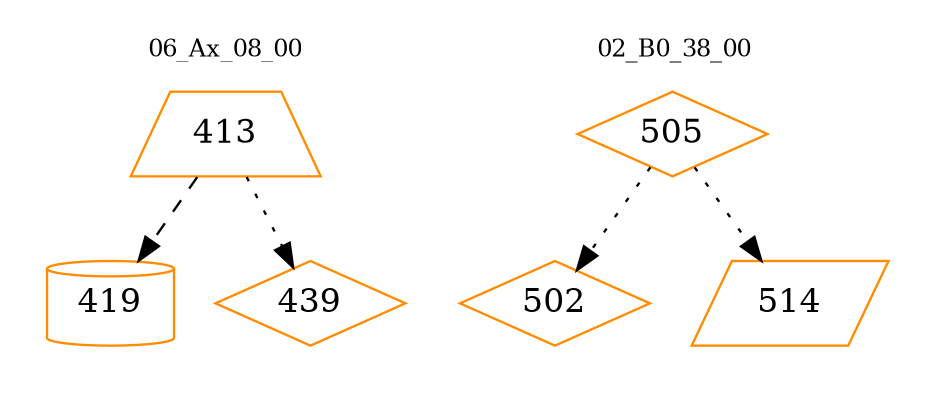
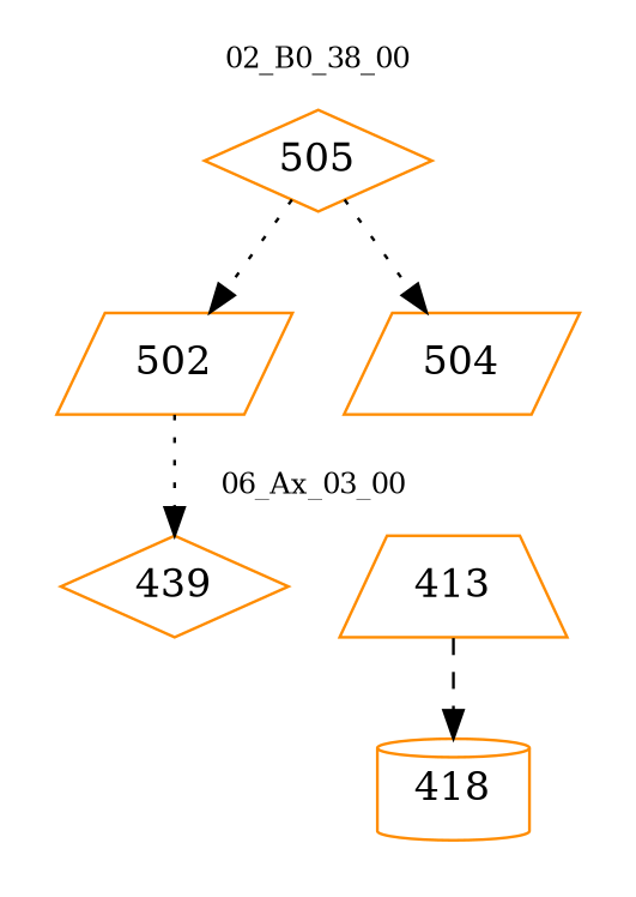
  digraph {
    node [color=darkorange shape=diamond]
    edge [color=black style=dotted]
    n1 [label=413 shape=trapezium]
-   n2 [label=419 shape=cylinder]
+   n2 [label=418 shape=cylinder]
    n3 [label=439]
    n4 [label=505]
-   n5 [label=502]
-   n6 [label=514 shape=parallelogram]
+   n5 [label=502 shape=parallelogram]
+   n6 [label=504 shape=parallelogram]
    subgraph cluster_1 {
      color=white
      fontsize=10
-     label="06_Ax_08_00"
+     label="06_Ax_03_00"
      n1
      n2
      n3
    }
    subgraph cluster_2 {
      color=white
      fontsize=10
      label="02_B0_38_00"
      n4
      n5
      n6
    }
    n1 -> n2 [style=dashed]
-   n1 -> n3
+   n5 -> n3
    n4 -> n5
    n4 -> n6
  }
